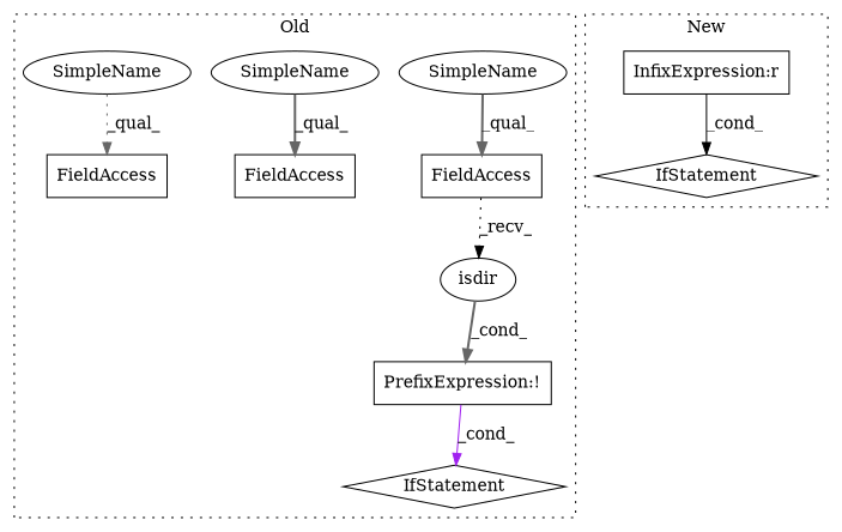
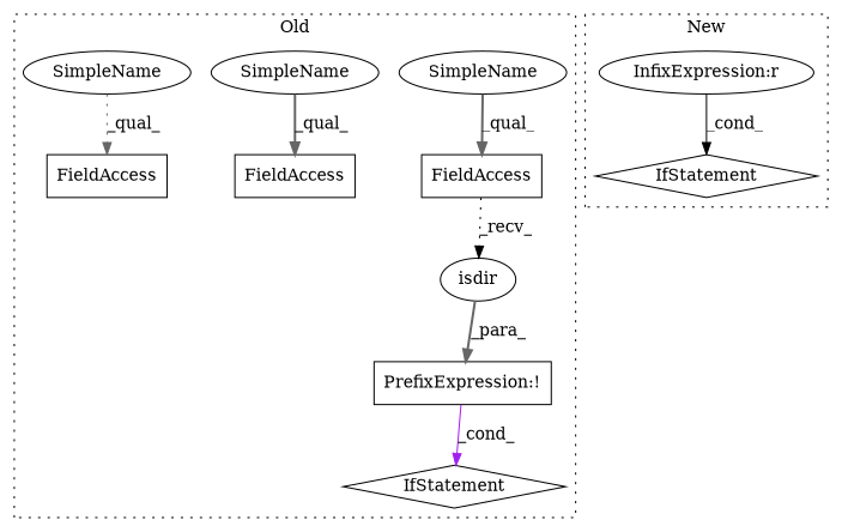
  digraph {
    node [a=22 l=7 s=1326 shape=box]
    edge [color=gray40 style=bold]
    n1 [a=32 l="6,1" label=isdir s="1334,1368" shape=ellipse]
    n2 [label=FieldAccess]
    n3 [a=25 l="4,2" label=IfStatement s="1321,1369" shape=diamond]
    n4 [label=FieldAccess s=1393]
    n5 [a=38 l=1 label="PrefixExpression:!" s=1325]
    n6 [label=FieldAccess s=1187]
    n7 [a=42 l=2 label=SimpleName shape=ellipse]
    n8 [a=42 l=2 label=SimpleName s=1393 shape=ellipse]
    n9 [a=42 l=2 label=SimpleName s=1187 shape=ellipse]
    n10 [a=25 l="4,2" label=IfStatement s="478,513" shape=diamond]
-   n11 [a=27 l=3 label="InfixExpression:r" s=507]
+   n11 [a=27 l=3 label="InfixExpression:r" s=507 shape=ellipse]
    subgraph cluster_1 {
      label=Old
      style=dotted
      n1
      n2
      n3
      n4
      n5
      n6
      n7
      n8
      n9
    }
    subgraph cluster_2 {
      label=New
      style=dotted
      n10
      n11
    }
-   n1 -> n5 [label=_cond_]
+   n1 -> n5 [label=_para_]
    n2 -> n1 [color=black label=_recv_ style=dotted]
    n5 -> n3 [color=purple label=_cond_ style=solid]
    n7 -> n2 [label=_qual_]
    n8 -> n4 [label=_qual_]
    n9 -> n6 [label=_qual_ style=dotted]
    n11 -> n10 [color=black label=_cond_ style=solid]
  }
